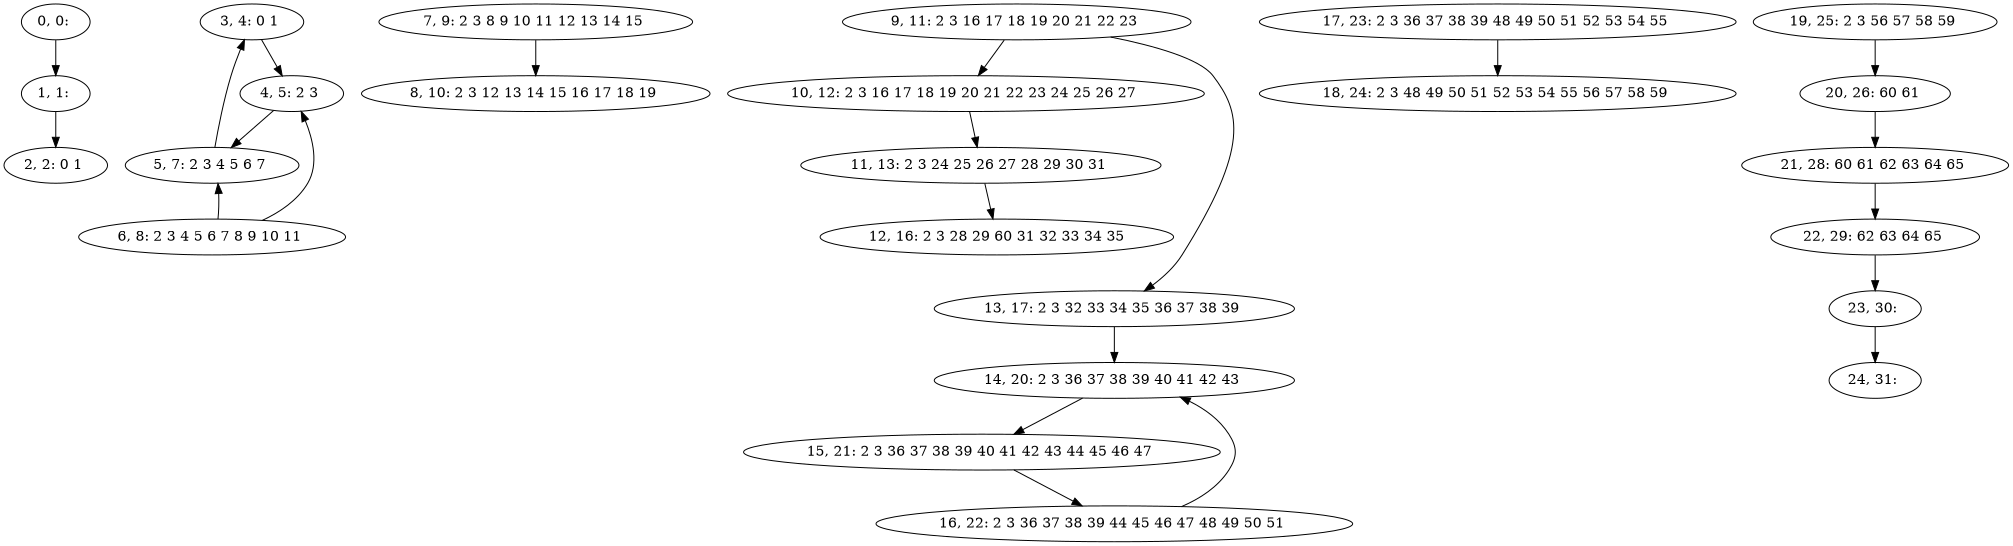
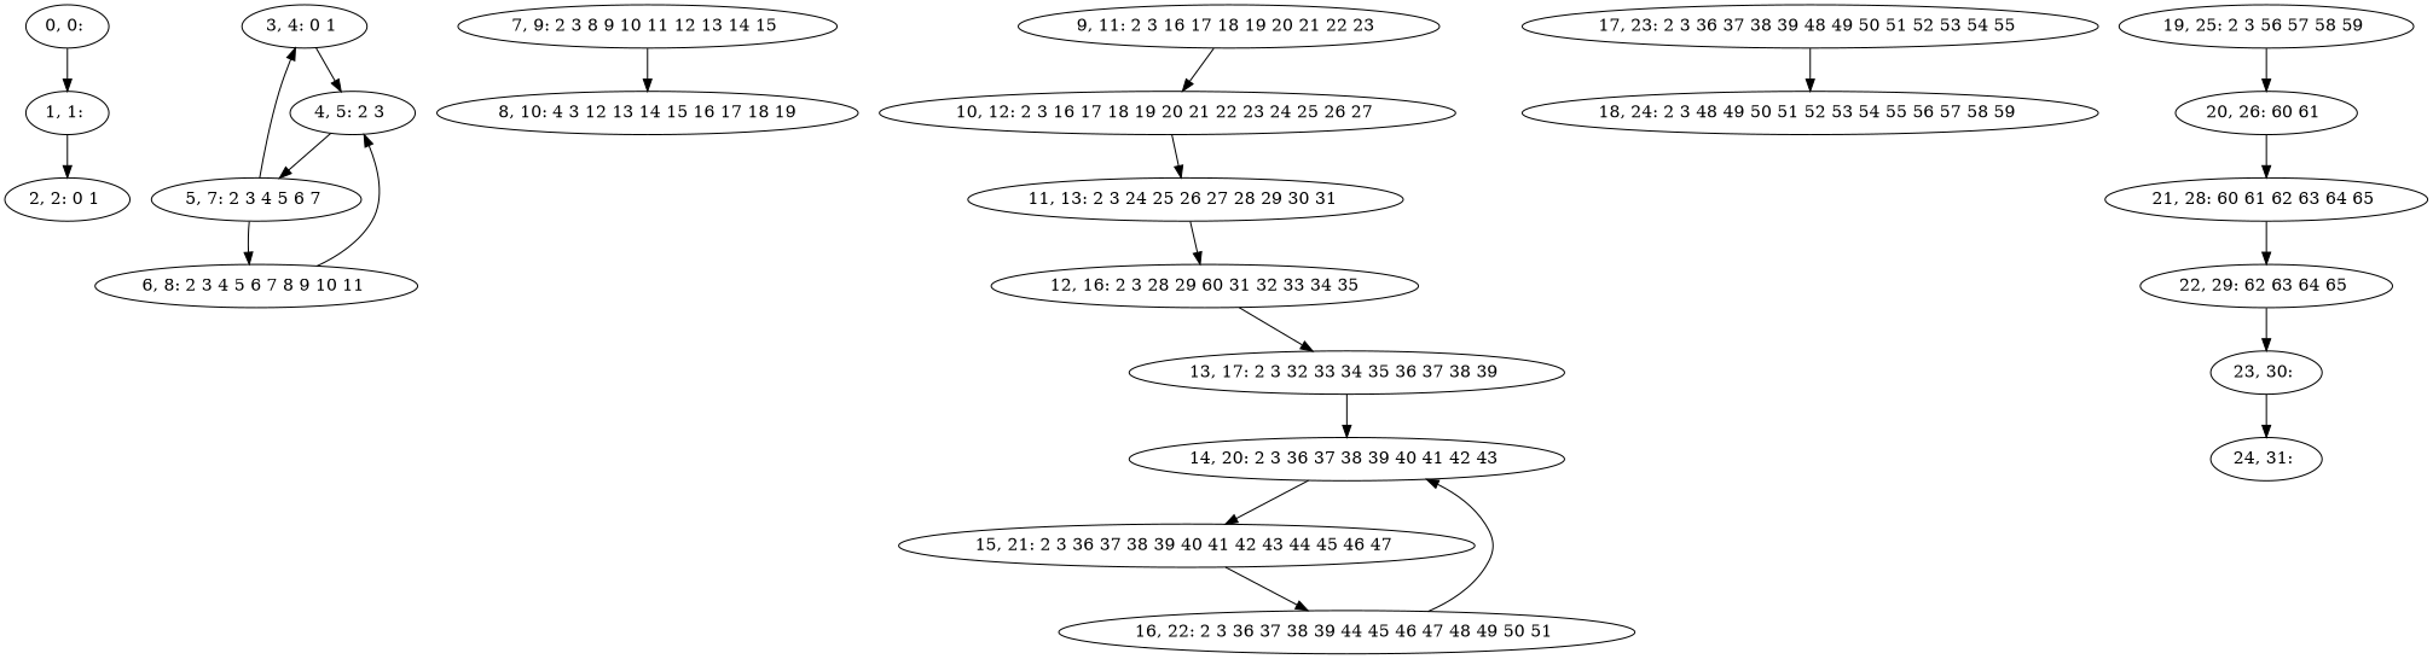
  digraph {
    n1 [label="0, 0: "]
    n2 [label="1, 1: "]
    n3 [label="2, 2: 0 1 "]
    n4 [label="3, 4: 0 1 "]
    n5 [label="4, 5: 2 3 "]
    n6 [label="5, 7: 2 3 4 5 6 7 "]
    n7 [label="6, 8: 2 3 4 5 6 7 8 9 10 11 "]
    n8 [label="7, 9: 2 3 8 9 10 11 12 13 14 15 "]
-   n9 [label="8, 10: 2 3 12 13 14 15 16 17 18 19 "]
+   n9 [label="8, 10: 4 3 12 13 14 15 16 17 18 19"]
    n10 [label="9, 11: 2 3 16 17 18 19 20 21 22 23 "]
    n11 [label="10, 12: 2 3 16 17 18 19 20 21 22 23 24 25 26 27 "]
    n12 [label="11, 13: 2 3 24 25 26 27 28 29 30 31 "]
    n13 [label="12, 16: 2 3 28 29 60 31 32 33 34 35"]
    n14 [label="13, 17: 2 3 32 33 34 35 36 37 38 39 "]
    n15 [label="14, 20: 2 3 36 37 38 39 40 41 42 43 "]
    n16 [label="15, 21: 2 3 36 37 38 39 40 41 42 43 44 45 46 47 "]
    n17 [label="16, 22: 2 3 36 37 38 39 44 45 46 47 48 49 50 51 "]
    n18 [label="17, 23: 2 3 36 37 38 39 48 49 50 51 52 53 54 55 "]
    n19 [label="18, 24: 2 3 48 49 50 51 52 53 54 55 56 57 58 59 "]
    n20 [label="19, 25: 2 3 56 57 58 59 "]
    n21 [label="20, 26: 60 61 "]
    n22 [label="21, 28: 60 61 62 63 64 65 "]
    n23 [label="22, 29: 62 63 64 65 "]
    n24 [label="23, 30: "]
    n25 [label="24, 31: "]
    n1 -> n2
    n2 -> n3
    n4 -> n5
    n5 -> n6
    n6 -> n4
-   n7 -> n6
+   n6 -> n7
    n7 -> n5
    n8 -> n9
    n10 -> n11
    n11 -> n12
    n12 -> n13
-   n10 -> n14
+   n13 -> n14
    n14 -> n15
    n15 -> n16
    n16 -> n17
    n17 -> n15
    n18 -> n19
    n20 -> n21
    n21 -> n22
    n22 -> n23
    n23 -> n24
    n24 -> n25
  }
